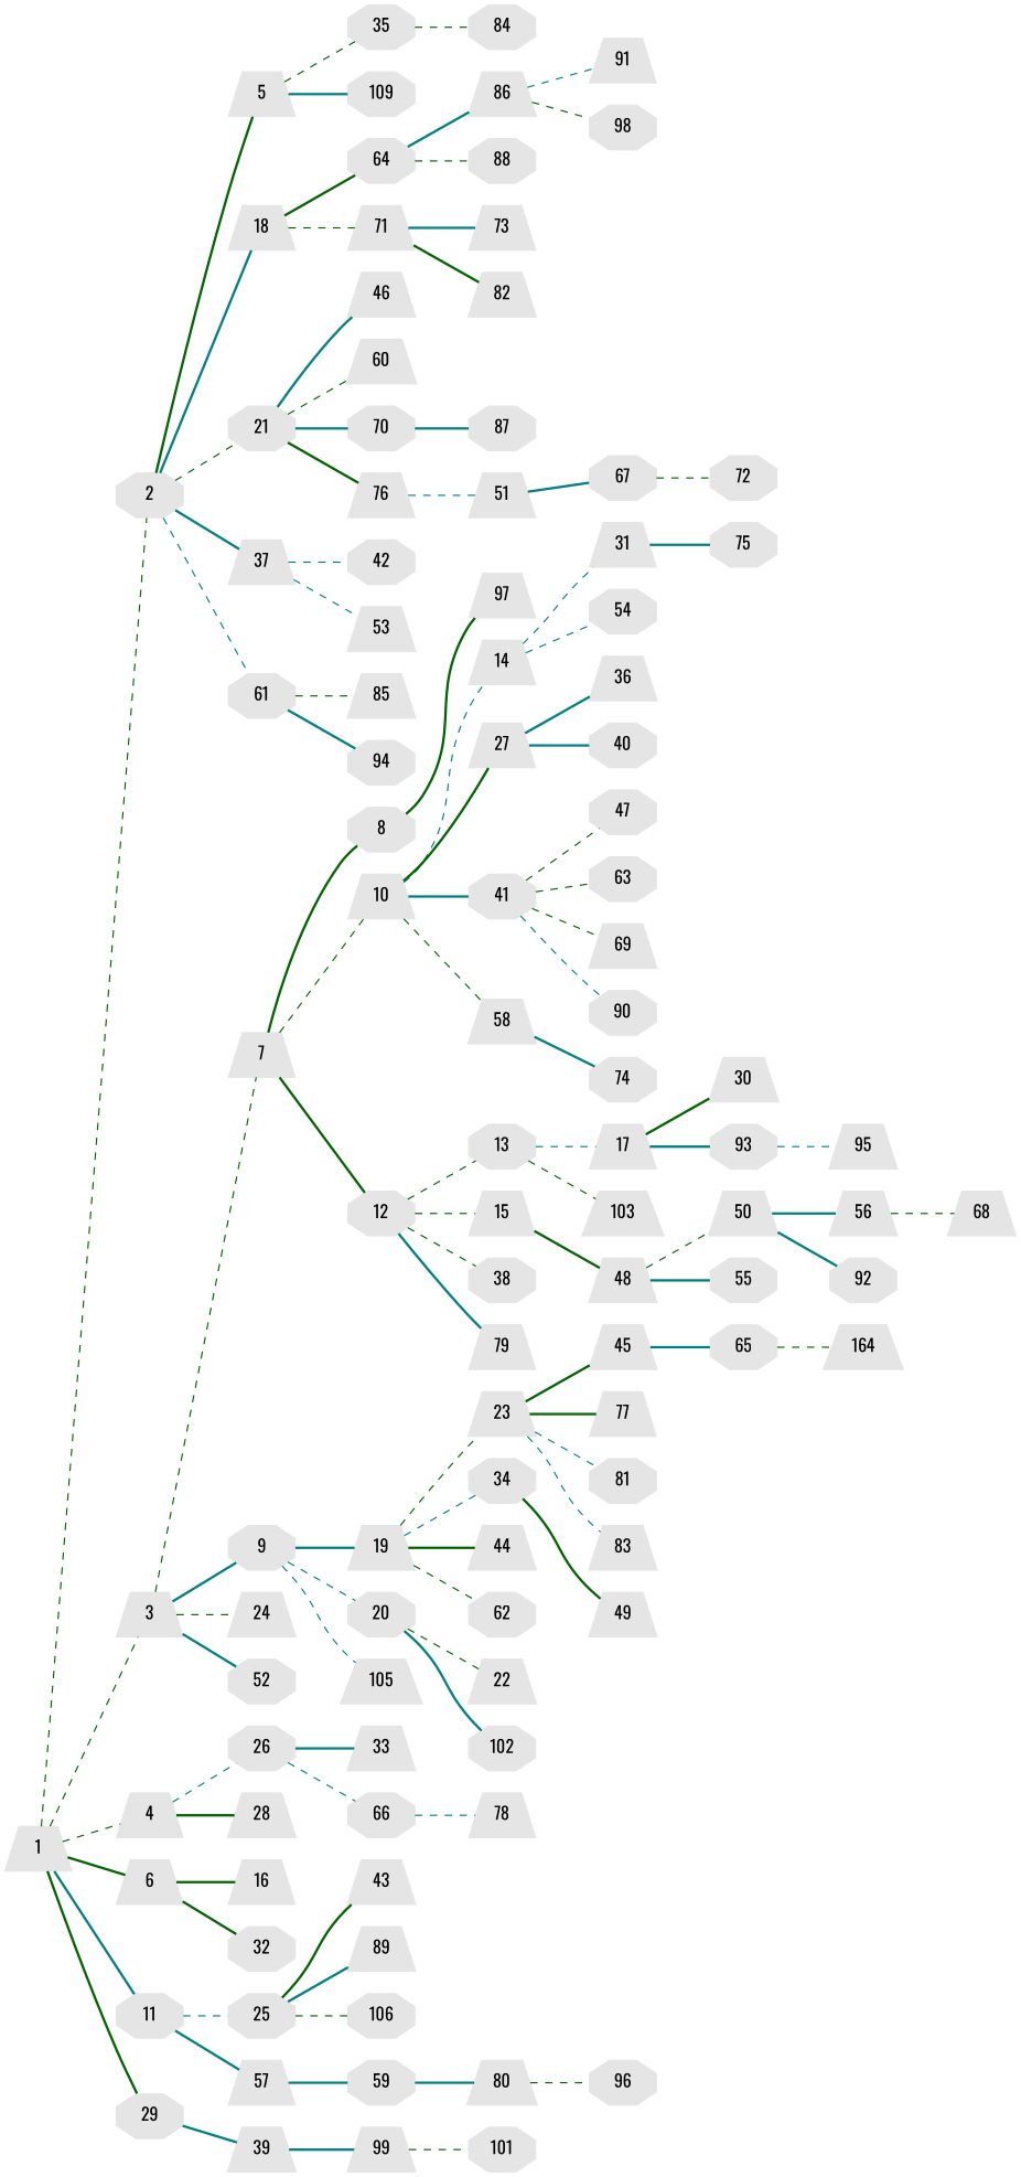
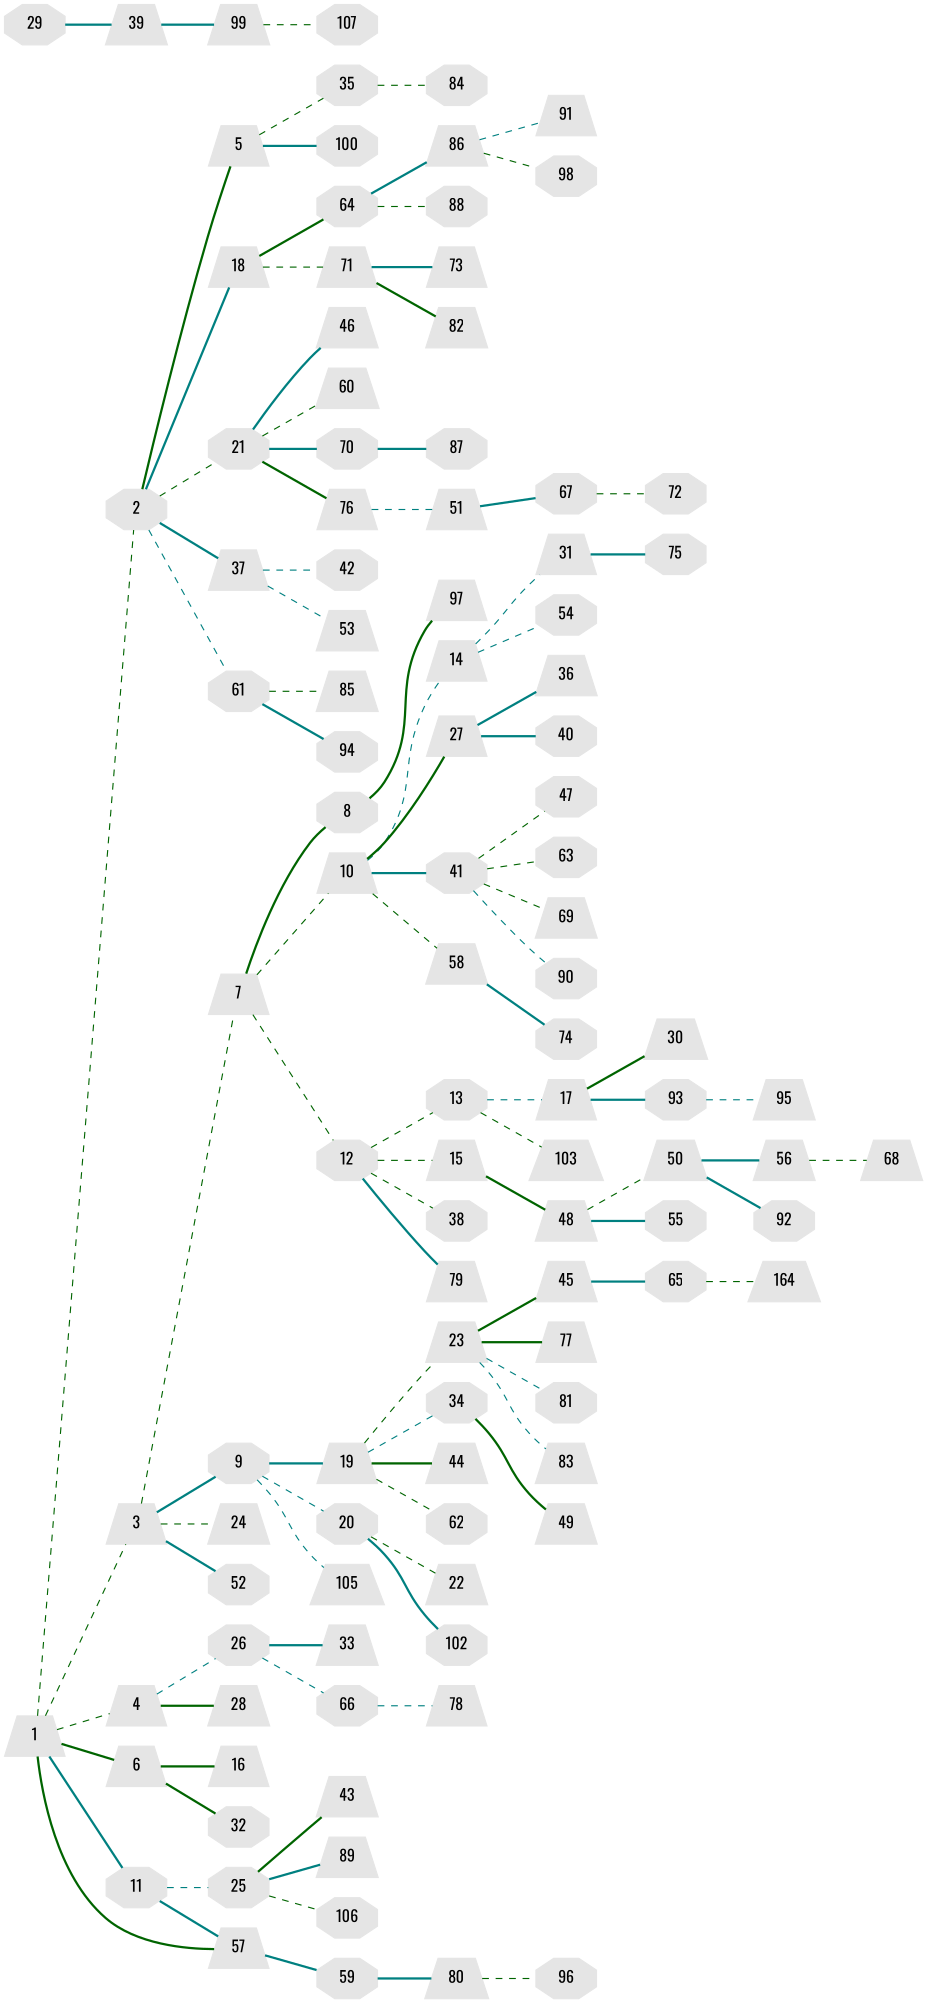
  graph {
    fontname=Oswald
    rankdir=LR
    node [color=gray90 fontname=Oswald shape=trapezium style=filled]
    edge [color=teal fontname=Oswald style=dashed]
    2 [shape=octagon]
    1
    3
    4
    6
    11 [shape=octagon]
    29 [shape=octagon]
    5
    18
    21 [shape=octagon]
    37
    61 [shape=octagon]
    7
    9 [shape=octagon]
    24
    52 [shape=octagon]
    26 [shape=octagon]
    28
    16
    32 [shape=octagon]
    25 [shape=octagon]
    57
    39
    35 [shape=octagon]
-   100 [shape=octagon label=109]
+   100 [shape=octagon]
    64 [shape=octagon]
    71
    46
    60
    70 [shape=octagon]
    76
    42 [shape=octagon]
    53
    85
    94 [shape=octagon]
    8 [shape=octagon]
    10
    12 [shape=octagon]
    19
    20 [shape=octagon]
    105
    33
    66 [shape=octagon]
    84 [shape=octagon]
    97
    14
    27
    41 [shape=octagon]
    58
    13 [shape=octagon]
    15
    38 [shape=octagon]
    79
    23
    34 [shape=octagon]
    44
    62 [shape=octagon]
    22
    102 [shape=octagon]
    31
    54 [shape=octagon]
    36
    40 [shape=octagon]
    47 [shape=octagon]
    63 [shape=octagon]
    69
    90 [shape=octagon]
    74 [shape=octagon]
    43
    89
    106 [shape=octagon]
    59 [shape=octagon]
    17
    103
    48
    30
    93 [shape=octagon]
    75 [shape=octagon]
    50
    55 [shape=octagon]
    95
    86
    88 [shape=octagon]
    73
    82
    45
    77
    81 [shape=octagon]
    83
    49
    87 [shape=octagon]
    51
    65 [shape=octagon]
    78
    99
-   101 [shape=octagon]
+   101 [shape=octagon label=107]
    67 [shape=octagon]
    n98 [label=164]
    56
    92 [shape=octagon]
    68
    72 [shape=octagon]
    80
    96 [shape=octagon]
    91
    98 [shape=octagon]
    2 -- 5 [color=darkgreen style=bold]
    2 -- 18 [style=bold]
    2 -- 21 [color=darkgreen]
    2 -- 37 [style=bold]
    2 -- 61
    1 -- 2 [color=darkgreen]
    1 -- 3 [color=darkgreen]
    1 -- 4 [color=darkgreen]
    1 -- 6 [color=darkgreen style=bold]
    1 -- 11 [style=bold]
-   1 -- 29 [color=darkgreen style=bold]
+   1 -- 57 [color=darkgreen style=bold]
    3 -- 7 [color=darkgreen]
    3 -- 9 [style=bold]
    3 -- 24 [color=darkgreen]
    3 -- 52 [style=bold]
    4 -- 26
    4 -- 28 [color=darkgreen style=bold]
    6 -- 16 [color=darkgreen style=bold]
    6 -- 32 [color=darkgreen style=bold]
    11 -- 25
    11 -- 57 [style=bold]
    29 -- 39 [style=bold]
    5 -- 35 [color=darkgreen]
    5 -- 100 [style=bold]
    18 -- 64 [color=darkgreen style=bold]
    18 -- 71 [color=darkgreen]
    21 -- 46 [style=bold]
    21 -- 60 [color=darkgreen]
    21 -- 70 [style=bold]
    21 -- 76 [color=darkgreen style=bold]
    37 -- 42
    37 -- 53
    61 -- 85 [color=darkgreen]
    61 -- 94 [style=bold]
    7 -- 8 [color=darkgreen style=bold]
    7 -- 10 [color=darkgreen]
-   7 -- 12 [color=darkgreen style=bold]
+   7 -- 12 [color=darkgreen]
    9 -- 19 [style=bold]
    9 -- 20
    9 -- 105
    26 -- 33 [style=bold]
    26 -- 66
    25 -- 43 [color=darkgreen style=bold]
    25 -- 89 [style=bold]
    25 -- 106 [color=darkgreen]
    57 -- 59 [style=bold]
    39 -- 99 [style=bold]
    35 -- 84 [color=darkgreen]
    64 -- 86 [style=bold]
    64 -- 88 [color=darkgreen]
    71 -- 73 [style=bold]
    71 -- 82 [color=darkgreen style=bold]
    70 -- 87 [style=bold]
    76 -- 51
    8 -- 97 [color=darkgreen style=bold]
    10 -- 14
    10 -- 27 [color=darkgreen style=bold]
    10 -- 41 [style=bold]
    10 -- 58 [color=darkgreen]
    12 -- 13 [color=darkgreen]
    12 -- 15 [color=darkgreen]
    12 -- 38 [color=darkgreen]
    12 -- 79 [style=bold]
    19 -- 23 [color=darkgreen]
    19 -- 34
    19 -- 44 [color=darkgreen style=bold]
    19 -- 62 [color=darkgreen]
    20 -- 22 [color=darkgreen]
    20 -- 102 [style=bold]
    66 -- 78
    14 -- 31
    14 -- 54
    27 -- 36 [style=bold]
    27 -- 40 [style=bold]
    41 -- 47 [color=darkgreen]
    41 -- 63 [color=darkgreen]
    41 -- 69 [color=darkgreen]
    41 -- 90
    58 -- 74 [style=bold]
    13 -- 17
    13 -- 103 [color=darkgreen]
    15 -- 48 [color=darkgreen style=bold]
    23 -- 45 [color=darkgreen style=bold]
    23 -- 77 [color=darkgreen style=bold]
    23 -- 81
    23 -- 83
    34 -- 49 [color=darkgreen style=bold]
    31 -- 75 [style=bold]
    59 -- 80 [style=bold]
    17 -- 30 [color=darkgreen style=bold]
    17 -- 93 [style=bold]
    48 -- 50 [color=darkgreen]
    48 -- 55 [style=bold]
    93 -- 95
    50 -- 56 [style=bold]
    50 -- 92 [style=bold]
    86 -- 91
    86 -- 98 [color=darkgreen]
    45 -- 65 [style=bold]
    51 -- 67 [style=bold]
    65 -- n98 [color=darkgreen]
    99 -- 101 [color=darkgreen]
    67 -- 72 [color=darkgreen]
    56 -- 68 [color=darkgreen]
    80 -- 96 [color=darkgreen]
  }
